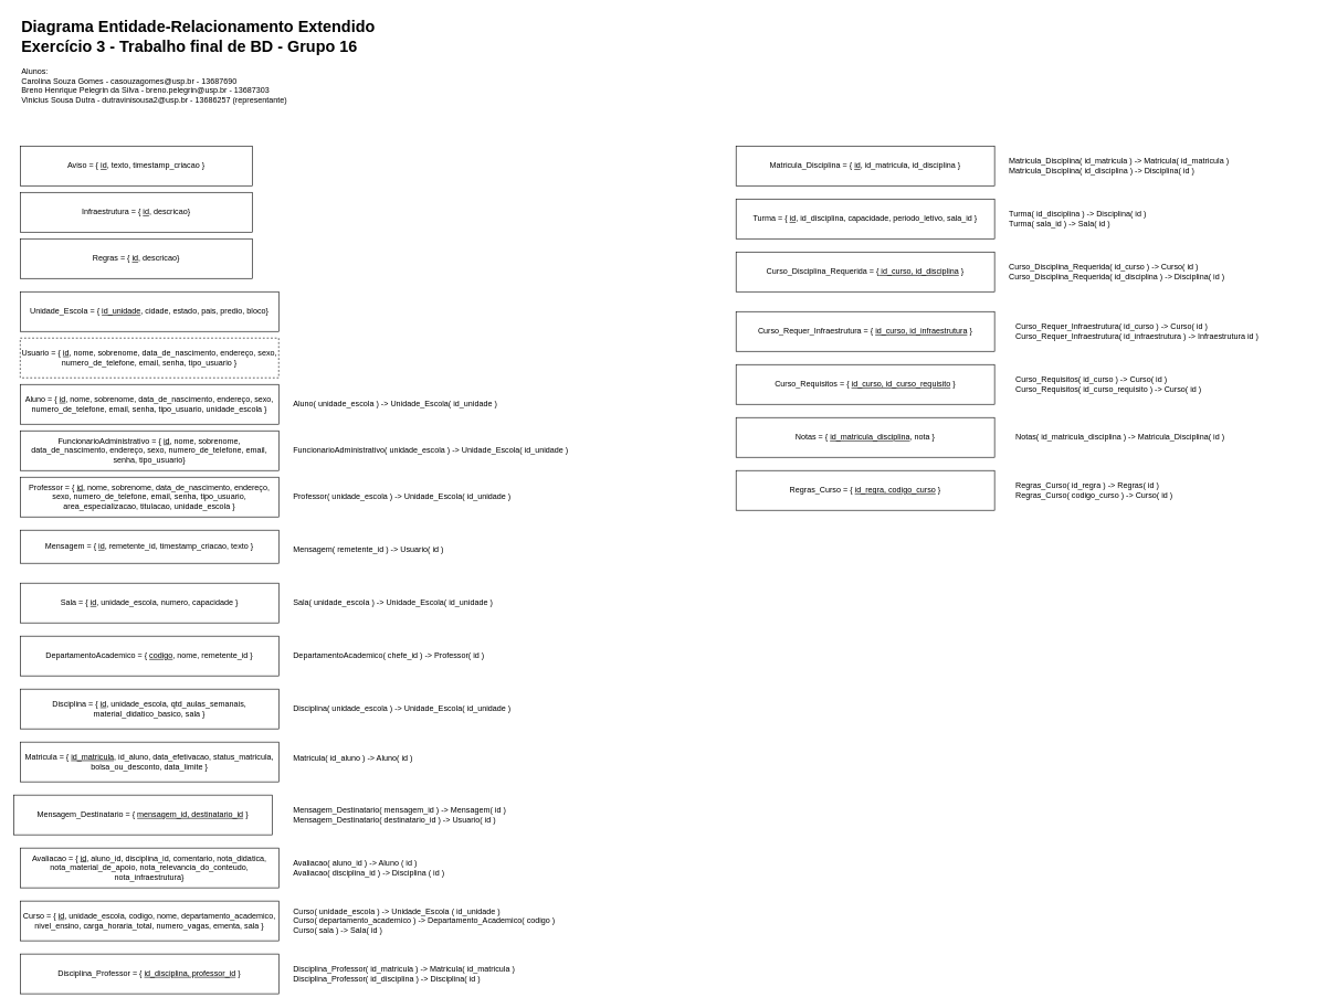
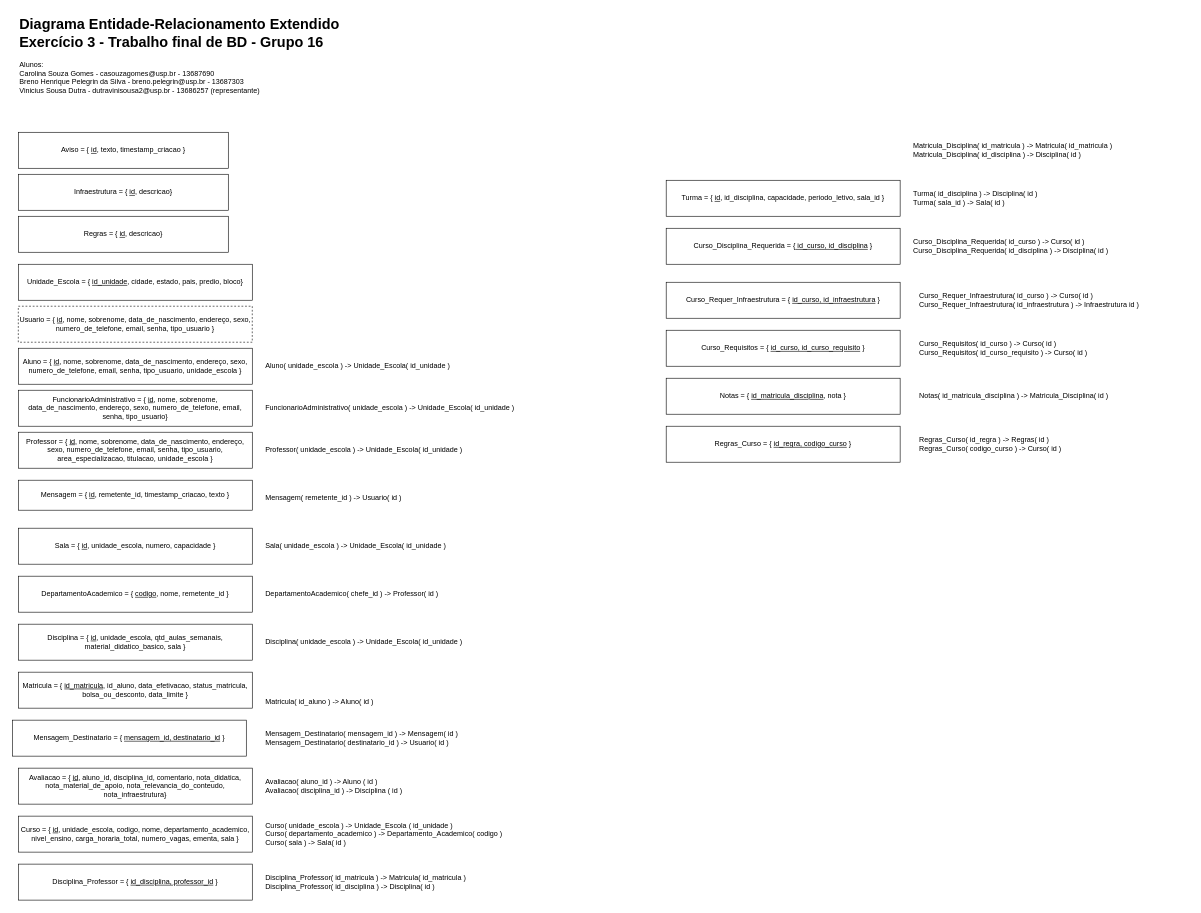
  <mxCell id="0" />
  <mxCell id="1" parent="0" />
  <mxCell id="2" value="Aviso = { &lt;u&gt;id&lt;/u&gt;, texto, timestamp_criacao }" style="rounded=0;whiteSpace=wrap;html=1;" vertex="1" parent="1"><mxGeometry x="30" y="220" width="350" height="60" as="geometry" /></mxCell>
  <mxCell id="3" value="Infraestrutura = { &lt;u&gt;id&lt;/u&gt;, descricao}" style="rounded=0;whiteSpace=wrap;html=1;" vertex="1" parent="1"><mxGeometry x="30" y="290" width="350" height="60" as="geometry" /></mxCell>
  <mxCell id="4" value="Regras = { &lt;u&gt;id&lt;/u&gt;, descricao}" style="rounded=0;whiteSpace=wrap;html=1;" vertex="1" parent="1"><mxGeometry x="30" y="360" width="350" height="60" as="geometry" /></mxCell>
  <mxCell id="5" value="Unidade_Escola = { &lt;u&gt;id_unidade&lt;/u&gt;, cidade, estado, pais, predio, bloco}" style="rounded=0;whiteSpace=wrap;html=1;" vertex="1" parent="1"><mxGeometry x="30" y="440" width="390" height="60" as="geometry" /></mxCell>
  <mxCell id="6" value="Usuario = { &lt;u&gt;id&lt;/u&gt;, nome, sobrenome, data_de_nascimento, endereço, sexo, numero_de_telefone, email, senha, tipo_usuario }" style="rounded=0;whiteSpace=wrap;html=1;dashed=1;" vertex="1" parent="1"><mxGeometry x="30" y="510" width="390" height="60" as="geometry" /></mxCell>
  <mxCell id="7" value="Aluno = { &lt;u&gt;id&lt;/u&gt;, nome, sobrenome, data_de_nascimento, endereço, sexo, numero_de_telefone, email, senha, tipo_usuario, unidade_escola&amp;nbsp;}" style="rounded=0;whiteSpace=wrap;html=1;" vertex="1" parent="1"><mxGeometry x="30" y="580" width="390" height="60" as="geometry" /></mxCell>
  <mxCell id="8" value="FuncionarioAdministrativo = { &lt;u&gt;id&lt;/u&gt;, nome, sobrenome, data_de_nascimento, endereço, sexo, numero_de_telefone, email, senha, tipo_usuario}" style="rounded=0;whiteSpace=wrap;html=1;" vertex="1" parent="1"><mxGeometry x="30" y="650" width="390" height="60" as="geometry" /></mxCell>
  <mxCell id="9" value="Mensagem = { &lt;u&gt;id&lt;/u&gt;, remetente_id, timestamp_criacao, texto }" style="rounded=0;whiteSpace=wrap;html=1;" vertex="1" parent="1"><mxGeometry x="30" y="800" width="390" height="50" as="geometry" /></mxCell>
  <mxCell id="10" value="Professor = { &lt;u&gt;id&lt;/u&gt;, nome, sobrenome, data_de_nascimento, endereço, sexo, numero_de_telefone, email, senha, tipo_usuario, area_especializacao, titulacao, unidade_escola }" style="rounded=0;whiteSpace=wrap;html=1;" vertex="1" parent="1"><mxGeometry x="30" y="720" width="390" height="60" as="geometry" /></mxCell>
  <mxCell id="11" value="Sala = { &lt;u&gt;id&lt;/u&gt;, unidade_escola, numero, capacidade }" style="rounded=0;whiteSpace=wrap;html=1;" vertex="1" parent="1"><mxGeometry x="30" y="880" width="390" height="60" as="geometry" /></mxCell>
  <mxCell id="12" value="DepartamentoAcademico = { &lt;u&gt;codigo&lt;/u&gt;, nome, remetente_id }" style="rounded=0;whiteSpace=wrap;html=1;" vertex="1" parent="1"><mxGeometry x="30" y="960" width="390" height="60" as="geometry" /></mxCell>
  <mxCell id="13" value="Disciplina = { &lt;u&gt;id&lt;/u&gt;, unidade_escola, qtd_aulas_semanais, material_didatico_basico, sala }" style="rounded=0;whiteSpace=wrap;html=1;" vertex="1" parent="1"><mxGeometry x="30" y="1040" width="390" height="60" as="geometry" /></mxCell>
  <mxCell id="14" value="Matricula = { &lt;u&gt;id_matricula&lt;/u&gt;, id_aluno, data_efetivacao, status_matricula, bolsa_ou_desconto, data_limite }" style="rounded=0;whiteSpace=wrap;html=1;" vertex="1" parent="1"><mxGeometry x="30" y="1120" width="390" height="60" as="geometry" /></mxCell>
  <mxCell id="15" value="Mensagem_Destinatario = { &lt;u&gt;mensagem_id, destinatario_id&lt;/u&gt; }" style="rounded=0;whiteSpace=wrap;html=1;" vertex="1" parent="1"><mxGeometry x="20" y="1200" width="390" height="60" as="geometry" /></mxCell>
  <mxCell id="16" value="Avaliacao = { &lt;u&gt;id&lt;/u&gt;, aluno_id, disciplina_id, comentario, nota_didatica, nota_material_de_apoio, nota_relevancia_do_conteudo, nota_infraestrutura}" style="rounded=0;whiteSpace=wrap;html=1;" vertex="1" parent="1"><mxGeometry x="30" y="1280" width="390" height="60" as="geometry" /></mxCell>
  <mxCell id="17" value="Curso = { &lt;u&gt;id&lt;/u&gt;, unidade_escola, codigo, nome, departamento_academico, nivel_ensino, carga_horaria_total, numero_vagas, ementa, sala }" style="rounded=0;whiteSpace=wrap;html=1;" vertex="1" parent="1"><mxGeometry x="30" y="1360" width="390" height="60" as="geometry" /></mxCell>
  <mxCell id="18" value="Disciplina_Professor = { &lt;u&gt;id_disciplina, professor_id&lt;/u&gt; }" style="rounded=0;whiteSpace=wrap;html=1;" vertex="1" parent="1"><mxGeometry x="30" y="1440" width="390" height="60" as="geometry" /></mxCell>
- <mxCell id="19" value="Matricula_Disciplina = { &lt;u&gt;id&lt;/u&gt;, id_matricula, id_disciplina }" style="rounded=0;whiteSpace=wrap;html=1;" vertex="1" parent="1"><mxGeometry x="1110" y="220" width="390" height="60" as="geometry" /></mxCell>
  <mxCell id="20" value="Turma = { &lt;u&gt;id&lt;/u&gt;, id_disciplina, capacidade, periodo_letivo, sala_id }" style="rounded=0;whiteSpace=wrap;html=1;" vertex="1" parent="1"><mxGeometry x="1110" y="300" width="390" height="60" as="geometry" /></mxCell>
  <mxCell id="21" value="Curso_Disciplina_Requerida = {&lt;u&gt; id_curso, id_disciplina&lt;/u&gt; }" style="rounded=0;whiteSpace=wrap;html=1;" vertex="1" parent="1"><mxGeometry x="1110" y="380" width="390" height="60" as="geometry" /></mxCell>
  <mxCell id="22" value="Curso_Requer_Infraestrutura = { &lt;u&gt;id_curso, id_infraestrutura&lt;/u&gt; }" style="rounded=0;whiteSpace=wrap;html=1;" vertex="1" parent="1"><mxGeometry x="1110" y="470" width="390" height="60" as="geometry" /></mxCell>
  <mxCell id="23" value="Curso_Requisitos = { &lt;u&gt;id_curso, id_curso_requisito&lt;/u&gt; }" style="rounded=0;whiteSpace=wrap;html=1;" vertex="1" parent="1"><mxGeometry x="1110" y="550" width="390" height="60" as="geometry" /></mxCell>
  <mxCell id="24" value="Notas = { &lt;u&gt;id_matricula_disciplina&lt;/u&gt;, nota }" style="rounded=0;whiteSpace=wrap;html=1;" vertex="1" parent="1"><mxGeometry x="1110" y="630" width="390" height="60" as="geometry" /></mxCell>
  <mxCell id="25" value="Regras_Curso = { &lt;u&gt;id_regra, codigo_curso&lt;/u&gt; }" style="rounded=0;whiteSpace=wrap;html=1;" vertex="1" parent="1"><mxGeometry x="1110" y="710" width="390" height="60" as="geometry" /></mxCell>
  <mxCell id="26" value="Aluno( unidade_escola ) -&amp;gt; Unidade_Escola( id_unidade )" style="text;html=1;align=left;verticalAlign=middle;whiteSpace=wrap;rounded=0;" vertex="1" parent="1"><mxGeometry x="440" y="595" width="450" height="30" as="geometry" /></mxCell>
  <mxCell id="27" value="Professor( unidade_escola ) -&amp;gt; Unidade_Escola( id_unidade )" style="text;html=1;align=left;verticalAlign=middle;whiteSpace=wrap;rounded=0;" vertex="1" parent="1"><mxGeometry x="440" y="735" width="450" height="30" as="geometry" /></mxCell>
  <mxCell id="28" value="FuncionarioAdministrativo( unidade_escola ) -&amp;gt; Unidade_Escola( id_unidade )" style="text;html=1;align=left;verticalAlign=middle;whiteSpace=wrap;rounded=0;" vertex="1" parent="1"><mxGeometry x="440" y="665" width="450" height="30" as="geometry" /></mxCell>
  <mxCell id="29" value="Mensagem( remetente_id ) -&amp;gt; Usuario( id )" style="text;html=1;align=left;verticalAlign=middle;whiteSpace=wrap;rounded=0;" vertex="1" parent="1"><mxGeometry x="440" y="815" width="450" height="30" as="geometry" /></mxCell>
  <mxCell id="30" value="Sala( unidade_escola ) -&amp;gt; Unidade_Escola( id_unidade )" style="text;html=1;align=left;verticalAlign=middle;whiteSpace=wrap;rounded=0;" vertex="1" parent="1"><mxGeometry x="440" y="895" width="450" height="30" as="geometry" /></mxCell>
  <mxCell id="31" value="DepartamentoAcademico( chefe_id ) -&amp;gt; Professor( id )" style="text;html=1;align=left;verticalAlign=middle;whiteSpace=wrap;rounded=0;" vertex="1" parent="1"><mxGeometry x="440" y="975" width="450" height="30" as="geometry" /></mxCell>
  <mxCell id="32" value="Disciplina( unidade_escola ) -&amp;gt; Unidade_Escola( id_unidade )" style="text;html=1;align=left;verticalAlign=middle;whiteSpace=wrap;rounded=0;" vertex="1" parent="1"><mxGeometry x="440" y="1055" width="450" height="30" as="geometry" /></mxCell>
- <mxCell id="33" value="Matricula( id_aluno ) -&amp;gt; Aluno( id )" style="text;html=1;align=left;verticalAlign=middle;whiteSpace=wrap;rounded=0;" vertex="1" parent="1"><mxGeometry x="440" y="1130" width="450" height="30" as="geometry" /></mxCell>
+ <mxCell id="33" value="Matricula( id_aluno ) -&amp;gt; Aluno( id )" style="text;html=1;align=left;verticalAlign=middle;whiteSpace=wrap;rounded=0;" vertex="1" parent="1"><mxGeometry x="440" y="1155" width="450" height="30" as="geometry" /></mxCell>
  <mxCell id="34" value="Mensagem_Destinatario( mensagem_id ) -&amp;gt; Mensagem( id )&lt;div&gt;Mensagem_Destinatario( destinatario_id ) -&amp;gt; Usuario( id )&lt;/div&gt;" style="text;html=1;align=left;verticalAlign=middle;whiteSpace=wrap;rounded=0;" vertex="1" parent="1"><mxGeometry x="440" y="1215" width="450" height="30" as="geometry" /></mxCell>
  <mxCell id="35" value="Avaliacao( aluno_id ) -&amp;gt; Aluno ( id )&lt;div&gt;Avaliacao( disciplina_id ) -&amp;gt; Disciplina ( id )&lt;/div&gt;" style="text;html=1;align=left;verticalAlign=middle;whiteSpace=wrap;rounded=0;" vertex="1" parent="1"><mxGeometry x="440" y="1295" width="450" height="30" as="geometry" /></mxCell>
  <mxCell id="36" value="Curso( unidade_escola ) -&amp;gt; Unidade_Escola ( id_unidade )&lt;div&gt;Curso( departamento_academico ) -&amp;gt; Departamento_Academico( codigo )&lt;/div&gt;&lt;div&gt;Curso( sala ) -&amp;gt; Sala( id )&lt;/div&gt;" style="text;html=1;align=left;verticalAlign=middle;whiteSpace=wrap;rounded=0;" vertex="1" parent="1"><mxGeometry x="440" y="1375" width="450" height="30" as="geometry" /></mxCell>
  <mxCell id="37" value="Disciplina_Professor( id_matricula ) -&amp;gt; Matricula( id_matricula )&lt;div&gt;Disciplina_Professor( id_disciplina ) -&amp;gt; Disciplina( id )&lt;/div&gt;" style="text;html=1;align=left;verticalAlign=middle;whiteSpace=wrap;rounded=0;" vertex="1" parent="1"><mxGeometry x="440" y="1455" width="450" height="30" as="geometry" /></mxCell>
  <mxCell id="38" value="Matricula_Disciplina( id_matricula ) -&amp;gt; Matricula( id_matricula )&lt;div&gt;Matricula_Disciplina( id_disciplina ) -&amp;gt; Disciplina( id )&lt;/div&gt;" style="text;html=1;align=left;verticalAlign=middle;whiteSpace=wrap;rounded=0;" vertex="1" parent="1"><mxGeometry x="1520" y="235" width="450" height="30" as="geometry" /></mxCell>
  <mxCell id="39" value="Turma( id_disciplina ) -&amp;gt; Disciplina( id )&lt;div&gt;Turma( sala_id ) -&amp;gt; Sala( id )&lt;/div&gt;" style="text;html=1;align=left;verticalAlign=middle;whiteSpace=wrap;rounded=0;" vertex="1" parent="1"><mxGeometry x="1520" y="315" width="450" height="30" as="geometry" /></mxCell>
  <mxCell id="40" value="Curso_Disciplina_Requerida( id_curso ) -&amp;gt; Curso( id )&lt;div&gt;Curso_Disciplina_Requerida( id_disciplina ) -&amp;gt; Disciplina( id )&lt;/div&gt;" style="text;html=1;align=left;verticalAlign=middle;whiteSpace=wrap;rounded=0;" vertex="1" parent="1"><mxGeometry x="1520" y="395" width="450" height="30" as="geometry" /></mxCell>
  <mxCell id="41" value="Curso_Requer_Infraestrutura( id_curso ) -&amp;gt; Curso( id )&lt;div&gt;Curso_Requer_Infraestrutura( id_infraestrutura ) -&amp;gt; Infraestrutura id )&lt;/div&gt;" style="text;html=1;align=left;verticalAlign=middle;whiteSpace=wrap;rounded=0;" vertex="1" parent="1"><mxGeometry x="1530" y="485" width="450" height="30" as="geometry" /></mxCell>
  <mxCell id="42" value="Curso_Requisitos( id_curso ) -&amp;gt; Curso( id )&lt;div&gt;Curso_Requisitos( id_curso_requisito ) -&amp;gt; Curso( id )&lt;/div&gt;" style="text;html=1;align=left;verticalAlign=middle;whiteSpace=wrap;rounded=0;" vertex="1" parent="1"><mxGeometry x="1530" y="565" width="450" height="30" as="geometry" /></mxCell>
  <mxCell id="43" value="Notas( id_matricula_disciplina ) -&amp;gt; Matricula_Disciplina( id )" style="text;html=1;align=left;verticalAlign=middle;whiteSpace=wrap;rounded=0;" vertex="1" parent="1"><mxGeometry x="1530" y="645" width="450" height="30" as="geometry" /></mxCell>
  <mxCell id="44" value="Regras_Curso( id_regra ) -&amp;gt; Regras( id )&lt;div&gt;Regras_Curso( codigo_curso ) -&amp;gt; Curso( id )&lt;/div&gt;" style="text;html=1;align=left;verticalAlign=middle;whiteSpace=wrap;rounded=0;" vertex="1" parent="1"><mxGeometry x="1530" y="725" width="450" height="30" as="geometry" /></mxCell>
  <mxCell id="45" value="&lt;h1 style=&quot;margin-top: 0px;&quot;&gt;Diagrama Entidade-Relacionamento Extendido&lt;br&gt;Exercício 3 - Trabalho final de BD - Grupo 16&lt;/h1&gt;&lt;p&gt;Alunos:&lt;br&gt;Carolina Souza Gomes - casouzagomes@usp.br - 13687690&lt;br&gt;Breno Henrique Pelegrin da Silva - breno.pelegrin@usp.br - 13687303&lt;br&gt;Vinicius Sousa Dutra - dutravinisousa2@usp.br - 13686257 (representante)&lt;br&gt;&lt;/p&gt;" style="text;html=1;whiteSpace=wrap;overflow=hidden;rounded=0;" vertex="1" parent="1"><mxGeometry x="30" y="20" width="680" height="140" as="geometry" /></mxCell>
